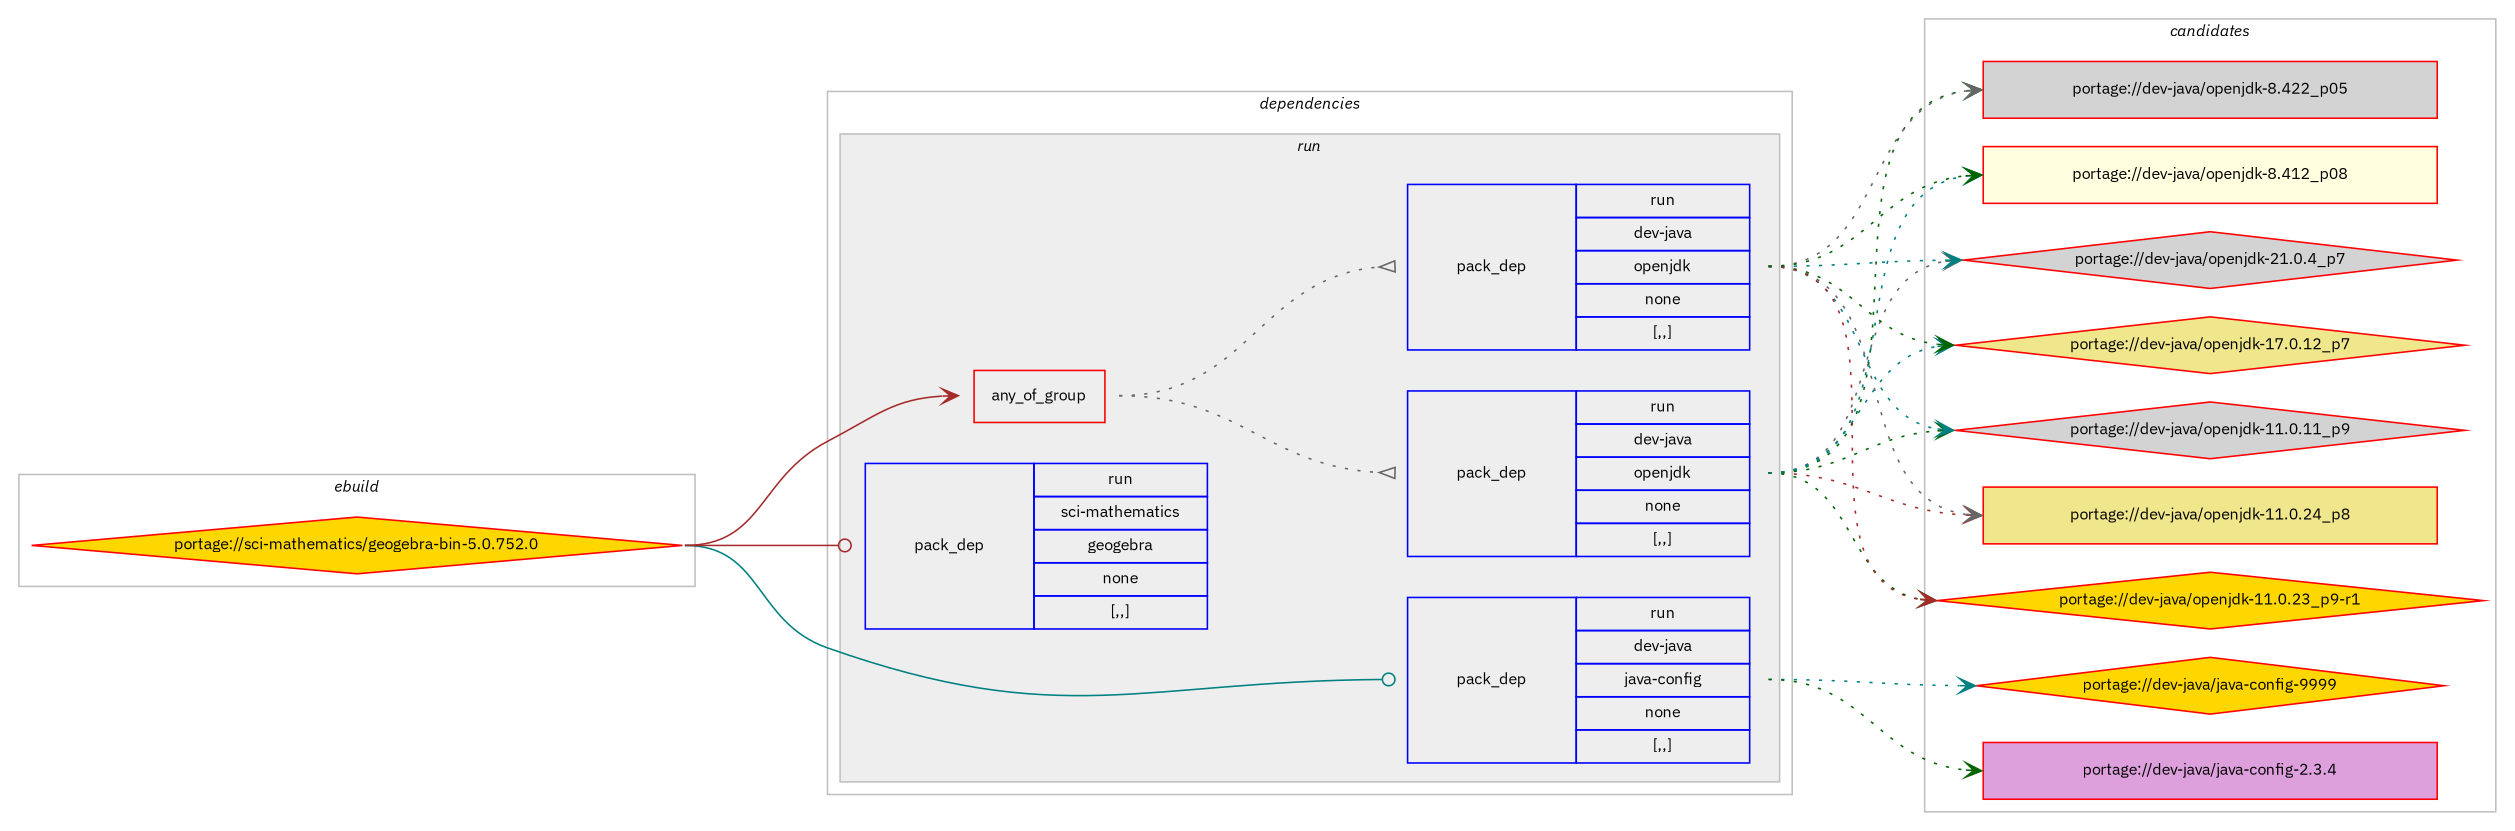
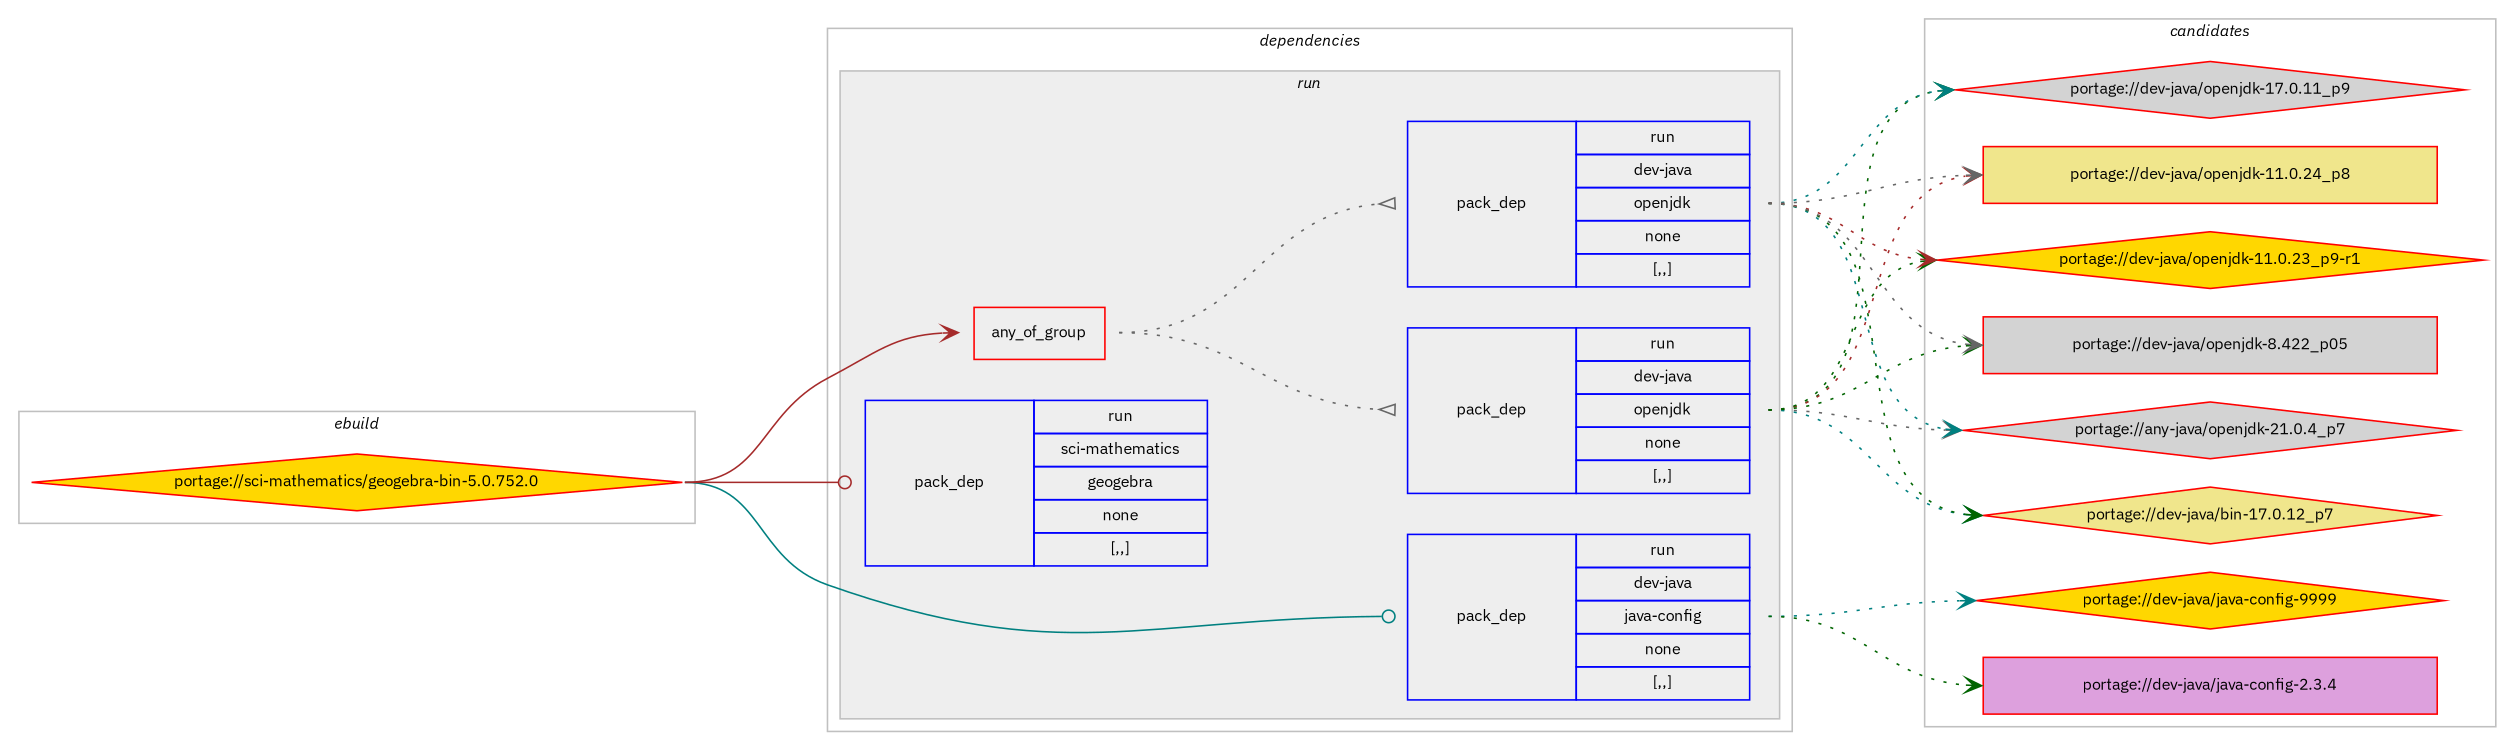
  digraph {
    compound=true
    concentrate=true
    fontname="IBM Plex Sans"
    fontsize=10
    newrank=true
    rankdir=LR
    ranksep=1.5
    node [color=red fontname="IBM Plex Sans" fontsize=10 shape=diamond style=filled]
    edge [arrowhead=vee color=teal fontname="IBM Plex Sans" headport=w style=dotted tailport=e weight=100]
    n1 [fillcolor=gold label="portage://sci-mathematics/geogebra-bin-5.0.752.0" width=4]
    n2 [color=blue label=<<TABLE BORDER="0" CELLBORDER="1" CELLSPACING="0" CELLPADDING="4" WIDTH="220"><TR><TD ROWSPAN="6" CELLPADDING="30">pack_dep</TD></TR><TR><TD WIDTH="110">run</TD></TR><TR><TD>dev-java</TD></TR><TR><TD>openjdk</TD></TR><TR><TD>none</TD></TR><TR><TD>[,,]</TD></TR></TABLE>> shape=none style=""]
    n3 [color=blue label=<<TABLE BORDER="0" CELLBORDER="1" CELLSPACING="0" CELLPADDING="4" WIDTH="220"><TR><TD ROWSPAN="6" CELLPADDING="30">pack_dep</TD></TR><TR><TD WIDTH="110">run</TD></TR><TR><TD>dev-java</TD></TR><TR><TD>openjdk</TD></TR><TR><TD>none</TD></TR><TR><TD>[,,]</TD></TR></TABLE>> shape=none style=""]
    n4 [label=<<TABLE BORDER="0" CELLBORDER="1" CELLSPACING="0" CELLPADDING="4"><TR><TD CELLPADDING="10">any_of_group</TD></TR></TABLE>> shape=none style=""]
    n5 [color=blue label=<<TABLE BORDER="0" CELLBORDER="1" CELLSPACING="0" CELLPADDING="4" WIDTH="220"><TR><TD ROWSPAN="6" CELLPADDING="30">pack_dep</TD></TR><TR><TD WIDTH="110">run</TD></TR><TR><TD>dev-java</TD></TR><TR><TD>java-config</TD></TR><TR><TD>none</TD></TR><TR><TD>[,,]</TD></TR></TABLE>> shape=none style=""]
    n6 [color=blue label=<<TABLE BORDER="0" CELLBORDER="1" CELLSPACING="0" CELLPADDING="4" WIDTH="220"><TR><TD ROWSPAN="6" CELLPADDING="30">pack_dep</TD></TR><TR><TD WIDTH="110">run</TD></TR><TR><TD>sci-mathematics</TD></TR><TR><TD>geogebra</TD></TR><TR><TD>none</TD></TR><TR><TD>[,,]</TD></TR></TABLE>> shape=none style=""]
-   n7 [fillcolor=lightgrey label="portage://dev-java/openjdk-21.0.4_p7" width=4]
-   n8 [fillcolor=khaki label="portage://dev-java/openjdk-17.0.12_p7" width=4]
-   n9 [fillcolor=lightgrey label="portage://dev-java/openjdk-11.0.11_p9" width=4]
+   n7 [fillcolor=lightgrey label="portage://any-java/openjdk-21.0.4_p7" width=4]
+   n8 [fillcolor=khaki label="portage://dev-java/bin-17.0.12_p7" width=4]
+   n9 [fillcolor=lightgrey label="portage://dev-java/openjdk-17.0.11_p9" width=4]
    n10 [fillcolor=khaki label="portage://dev-java/openjdk-11.0.24_p8" shape=box width=4]
    n11 [fillcolor=gold label="portage://dev-java/openjdk-11.0.23_p9-r1" width=4]
    n12 [fillcolor=lightgrey label="portage://dev-java/openjdk-8.422_p05" shape=box width=4]
-   n13 [fillcolor=lightyellow label="portage://dev-java/openjdk-8.412_p08" shape=box width=4]
    n14 [fillcolor=gold label="portage://dev-java/java-config-9999" width=4]
    n15 [fillcolor=plum label="portage://dev-java/java-config-2.3.4" shape=box width=4]
    subgraph cluster_1 {
      color=gray
      label=<<i>dependencies</i>>
      subgraph cluster_2 {
        color=gray
        fillcolor="#eeeeee"
        label=<<i>compile</i>>
        style=filled
      }
      subgraph cluster_3 {
        color=gray
        fillcolor="#eeeeee"
        label=<<i>compile and run</i>>
        style=filled
      }
      subgraph cluster_4 {
        color=gray
        fillcolor="#eeeeee"
        label=<<i>run</i>>
        style=filled
        subgraph sub_5 {
          color=gray
          fillcolor="#eeeeee"
          label=<<i>run</i>>
          style=filled
          n4
          subgraph sub_6 {
            color=gray
            fillcolor="#eeeeee"
            label=<<i>run</i>>
            style=filled
            n2
          }
          subgraph sub_7 {
            color=gray
            fillcolor="#eeeeee"
            label=<<i>run</i>>
            style=filled
            n3
          }
        }
        subgraph sub_8 {
          color=gray
          fillcolor="#eeeeee"
          label=<<i>run</i>>
          style=filled
          n5
        }
        subgraph sub_9 {
          color=gray
          fillcolor="#eeeeee"
          label=<<i>run</i>>
          style=filled
          n6
        }
      }
    }
    subgraph cluster_10 {
      color=gray
      label=<<i>ebuild</i>>
      n1
    }
    subgraph cluster_11 {
      color=gray
      label=<<i>candidates</i>>
      rank=same
      subgraph sub_12 {
        color=black
        label=<<i>candidates</i>>
        nodesep=1
        rank=same
        n7
        n8
        n9
        n10
        n11
        n12
-       n13
      }
      subgraph sub_13 {
        color=black
        label=<<i>candidates</i>>
        nodesep=1
        rank=same
        n7
        n8
        n9
        n10
        n11
        n12
-       n13
      }
      subgraph sub_14 {
        color=black
        label=<<i>candidates</i>>
        nodesep=1
        rank=same
        n14
        n15
      }
      subgraph sub_15 {
        color=black
        label=<<i>candidates</i>>
        nodesep=1
        rank=same
      }
    }
    n1 -> n4 [color=brown style=solid weight=20]
    n1 -> n5 [arrowhead=odot style=solid weight=20]
    n1 -> n6 [arrowhead=odot color=brown style=solid weight=20]
    n2 -> n7 [color=gray40]
    n2 -> n8
    n2 -> n9 [color=darkgreen]
    n2 -> n10 [color=brown]
    n2 -> n11 [color=darkgreen]
    n2 -> n12 [color=darkgreen]
-   n2 -> n13
    n3 -> n7
    n3 -> n8 [color=darkgreen]
    n3 -> n9
    n3 -> n10 [color=gray40]
    n3 -> n11 [color=brown]
    n3 -> n12 [color=gray40]
-   n3 -> n13 [color=darkgreen]
    n4 -> n2 [arrowhead=oinv color=gray40 weight=20]
    n4 -> n3 [arrowhead=oinv color=gray40 weight=20]
    n5 -> n14
    n5 -> n15 [color=darkgreen]
  }
